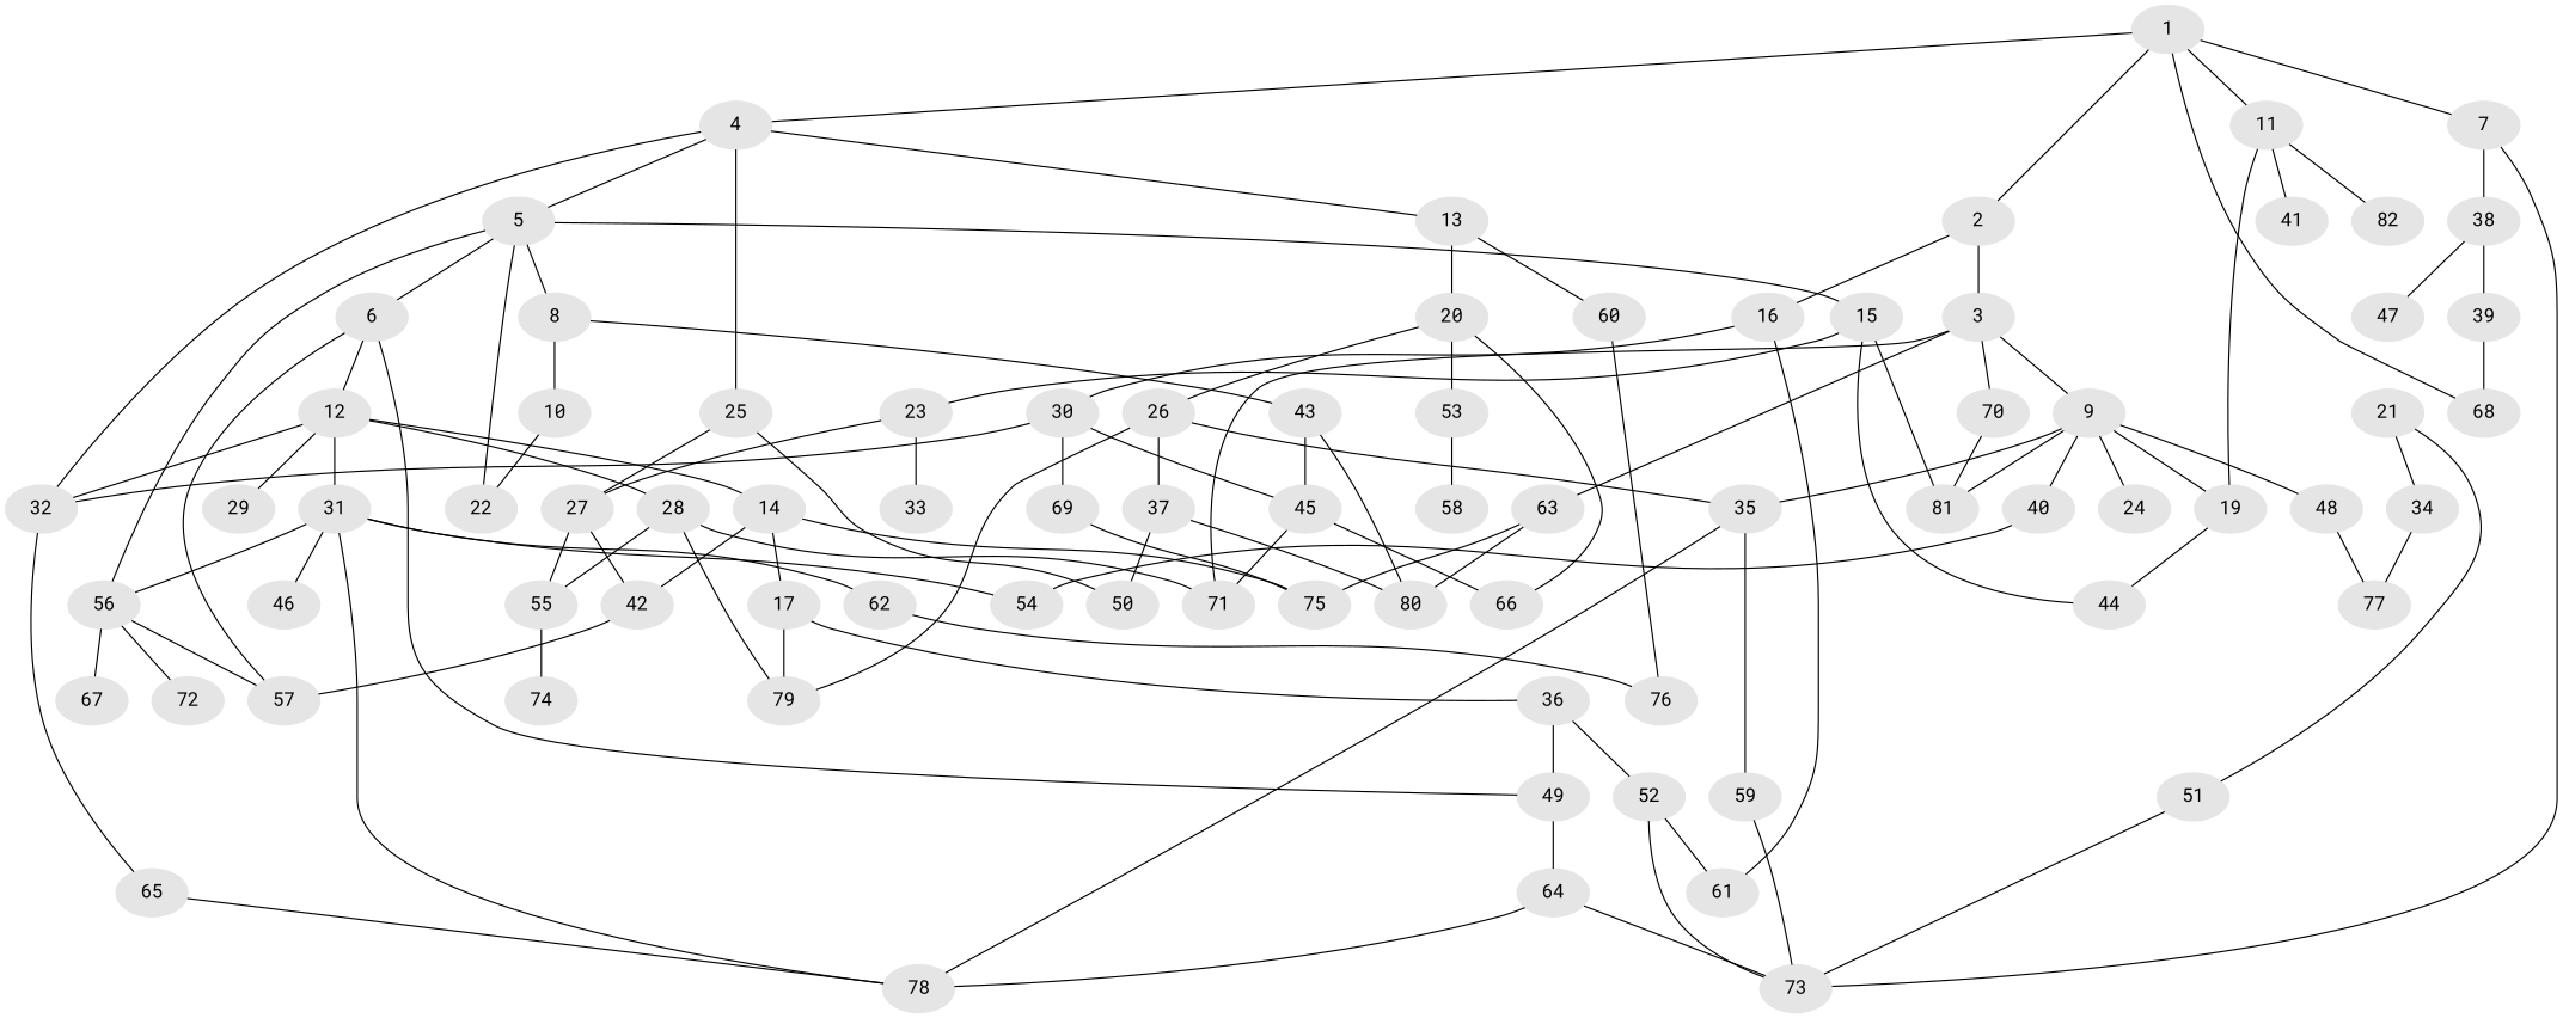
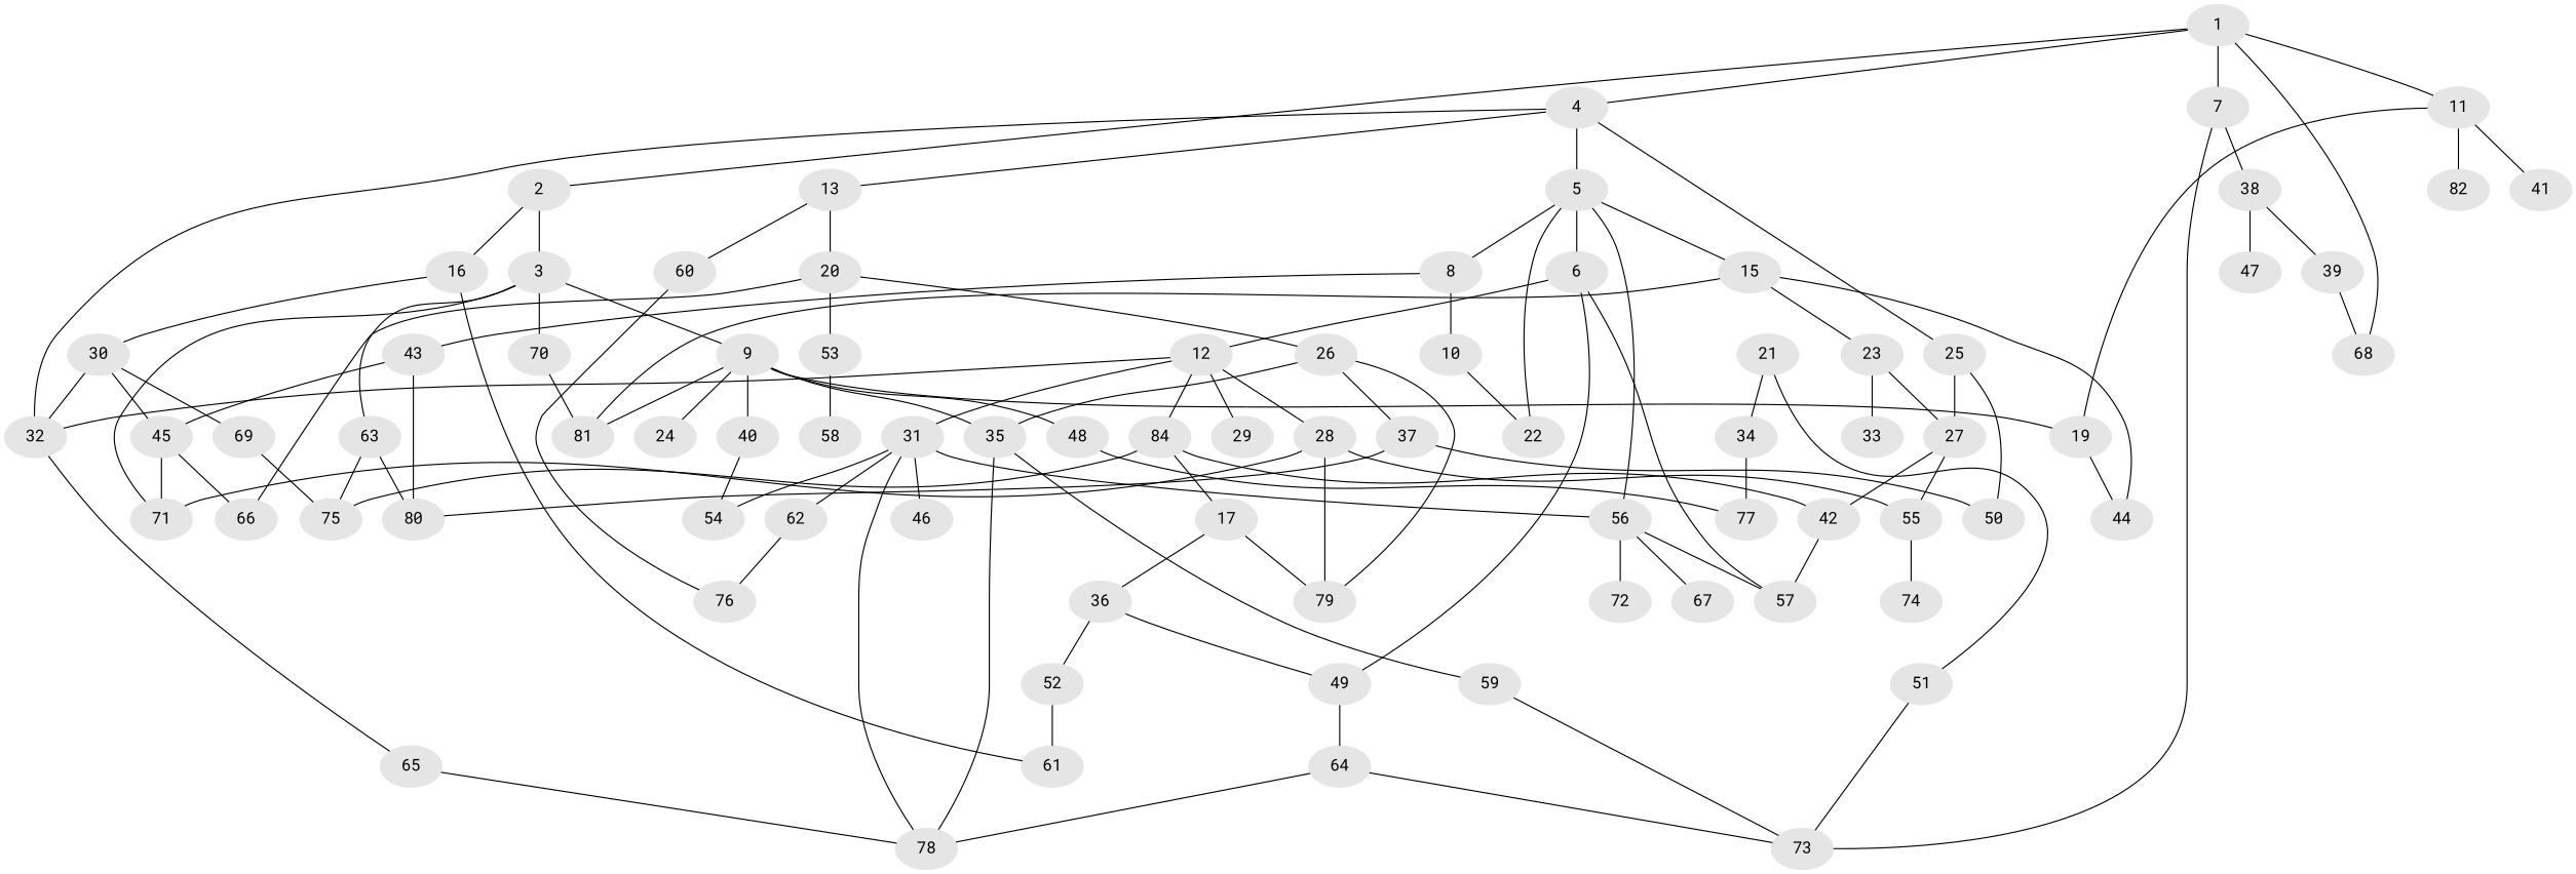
  graph {
    fontname="Roboto Mono"
    node [color=gray90 fontname="Roboto Mono" style=filled]
    edge [fontname="Roboto Mono"]
    1
    2
    4
    7
    11
    68
    3
    16
    5
    13
    25
    32
    38
    73
    19
    41
    82
    9
    63
    70
    71
    30
    61
    24
    35
    40
    48
    81
    75
    80
    6
    8
    15
    22
    56
    20
    60
    27
    50
    65
    12
    49
    57
    10
    43
    23
    44
    67
    72
-   14
+   14 [label=84]
    28
    29
    31
    64
    39
    47
    45
    78
    59
    54
    77
    17
    42
    79
    55
    46
    62
    26
    53
    66
    76
    36
    33
    69
    52
    21
    34
    51
    37
    58
    74
    1 -- 2
    1 -- 4
    1 -- 7
    1 -- 11
    1 -- 68
    2 -- 3
    2 -- 16
    4 -- 5
    4 -- 13
    4 -- 25
    4 -- 32
    7 -- 38
    7 -- 73
    11 -- 19
    11 -- 41
    11 -- 82
    3 -- 9
    3 -- 63
    3 -- 70
    3 -- 71
    16 -- 30
    16 -- 61
    5 -- 6
    5 -- 8
    5 -- 15
    5 -- 22
    5 -- 56
    13 -- 20
    13 -- 60
    25 -- 27
    25 -- 50
    32 -- 65
    38 -- 39
    38 -- 47
    19 -- 44
    9 -- 19
    9 -- 24
    9 -- 35
    9 -- 40
    9 -- 48
    9 -- 81
    63 -- 75
    63 -- 80
    70 -- 81
    30 -- 32
    30 -- 45
    30 -- 69
    35 -- 78
    35 -- 59
    40 -- 54
    48 -- 77
    6 -- 12
    6 -- 49
    6 -- 57
    8 -- 10
    8 -- 43
    15 -- 81
    15 -- 23
    15 -- 44
    56 -- 57
    56 -- 67
    56 -- 72
    20 -- 26
    20 -- 53
    20 -- 66
    60 -- 76
    27 -- 42
    27 -- 55
    65 -- 78
    12 -- 32
    12 -- 14
    12 -- 28
    12 -- 29
    12 -- 31
    49 -- 64
    10 -- 22
    43 -- 80
    43 -- 45
    23 -- 27
    23 -- 33
    14 -- 75
    14 -- 17
    14 -- 42
    28 -- 71
    28 -- 79
    28 -- 55
    31 -- 56
    31 -- 78
    31 -- 54
    31 -- 46
    31 -- 62
    64 -- 73
    64 -- 78
    39 -- 68
    45 -- 71
    45 -- 66
    59 -- 73
    17 -- 79
    17 -- 36
    42 -- 57
    55 -- 74
    62 -- 76
    26 -- 35
    26 -- 79
    26 -- 37
    53 -- 58
    36 -- 49
    36 -- 52
    69 -- 75
-   52 -- 73
    52 -- 61
    21 -- 34
    21 -- 51
    34 -- 77
    51 -- 73
    37 -- 80
    37 -- 50
  }
